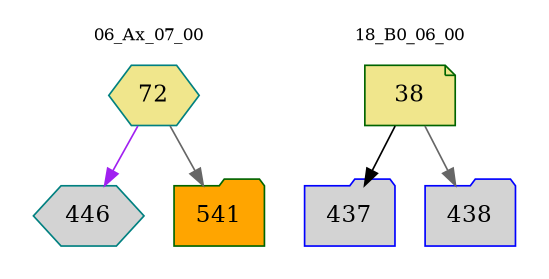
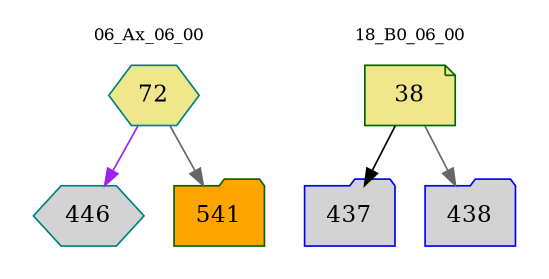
  digraph {
    node [color=teal fillcolor=lightgrey shape=folder style=filled]
    edge [color=gray40]
    n1 [fillcolor=khaki label=72 shape=hexagon]
    n2 [label=446 shape=hexagon]
    n3 [color=darkgreen fillcolor=orange label=541]
    n4 [color=darkgreen fillcolor=khaki label=38 shape=note]
    n5 [color=blue label=437]
    n6 [color=blue label=438]
    subgraph cluster_1 {
      color=white
      fontsize=10
-     label="06_Ax_07_00"
+     label="06_Ax_06_00"
      n1
      n2
      n3
    }
    subgraph cluster_2 {
      color=white
      fontsize=10
      label="18_B0_06_00"
      n4
      n5
      n6
    }
    n1 -> n2 [color=purple]
    n1 -> n3
    n4 -> n5 [color=black]
    n4 -> n6
  }
